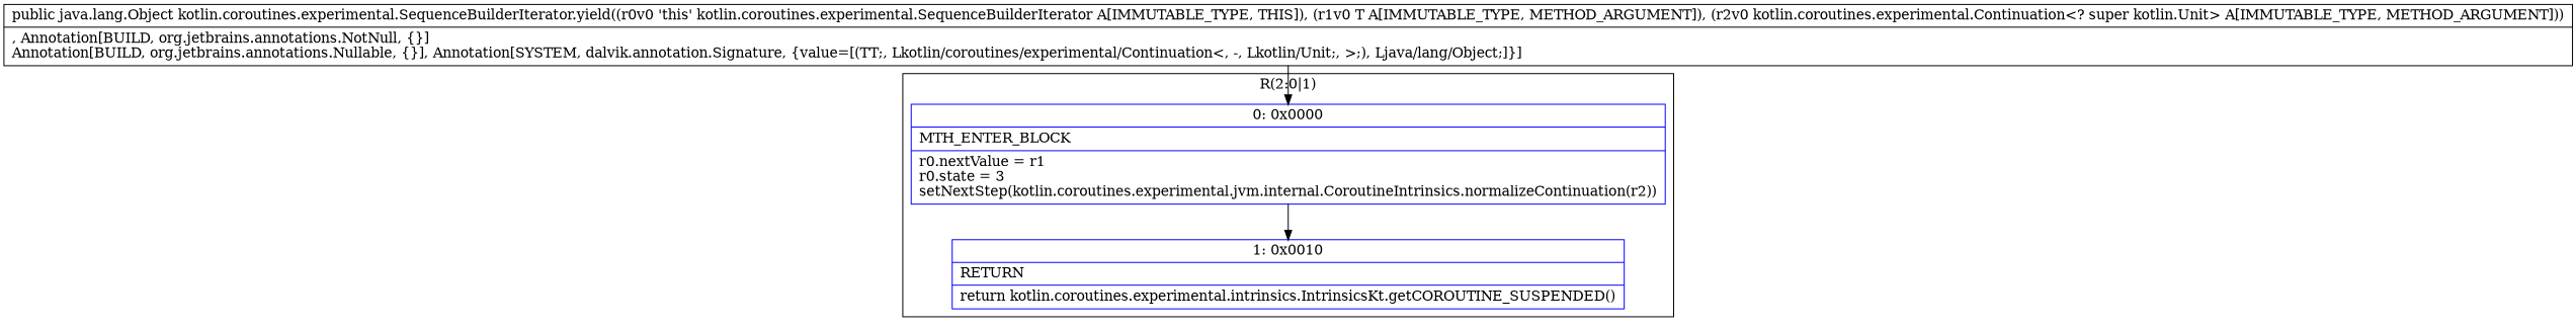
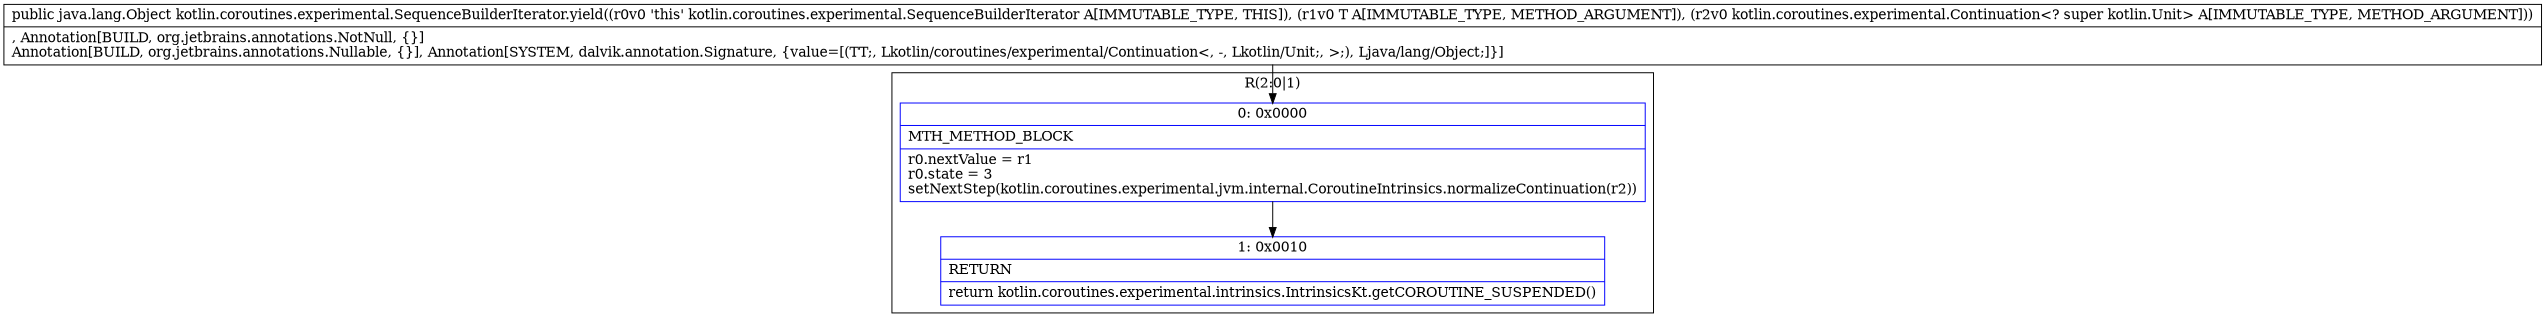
  digraph {
    node [color=blue shape=record]
-   n1 [label="{0\:\ 0x0000|MTH_ENTER_BLOCK\l|r0.nextValue = r1\lr0.state = 3\lsetNextStep(kotlin.coroutines.experimental.jvm.internal.CoroutineIntrinsics.normalizeContinuation(r2))\l}"]
+   n1 [label="{0\:\ 0x0000|MTH_METHOD_BLOCK\l|r0.nextValue = r1\lr0.state = 3\lsetNextStep(kotlin.coroutines.experimental.jvm.internal.CoroutineIntrinsics.normalizeContinuation(r2))\l}"]
    n2 [label="{1\:\ 0x0010|RETURN\l|return kotlin.coroutines.experimental.intrinsics.IntrinsicsKt.getCOROUTINE_SUSPENDED()\l}"]
    n3 [label="{public java.lang.Object kotlin.coroutines.experimental.SequenceBuilderIterator.yield((r0v0 'this' kotlin.coroutines.experimental.SequenceBuilderIterator A[IMMUTABLE_TYPE, THIS]), (r1v0 T A[IMMUTABLE_TYPE, METHOD_ARGUMENT]), (r2v0 kotlin.coroutines.experimental.Continuation\<? super kotlin.Unit\> A[IMMUTABLE_TYPE, METHOD_ARGUMENT]))  | , Annotation[BUILD, org.jetbrains.annotations.NotNull, \{\}]\lAnnotation[BUILD, org.jetbrains.annotations.Nullable, \{\}], Annotation[SYSTEM, dalvik.annotation.Signature, \{value=[(TT;, Lkotlin\/coroutines\/experimental\/Continuation\<, \-, Lkotlin\/Unit;, \>;), Ljava\/lang\/Object;]\}]\l}" color=""]
    subgraph cluster_1 {
      label="R(2:0|1)"
      n1
      n2
    }
    n1 -> n2
    n3 -> n1
  }
